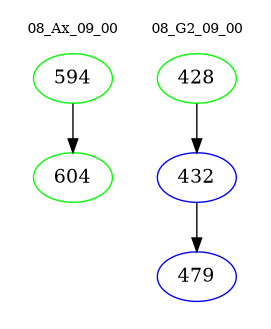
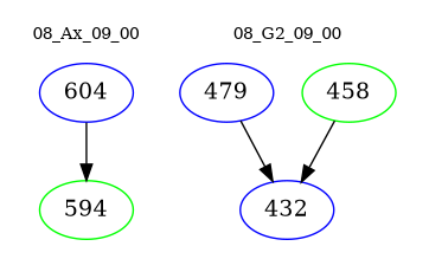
  digraph {
    node [color=blue]
    edge [color=black]
    n1 [color=green label=594]
-   n2 [color=green label=604]
-   n3 [color=green label=428]
+   n2 [label=604]
+   n3 [color=green label=458]
    n4 [label=432]
    n5 [label=479]
    subgraph cluster_1 {
      color=white
      fontsize=10
      label="08_Ax_09_00"
      n1
      n2
    }
    subgraph cluster_2 {
      color=white
      fontsize=10
      label="08_G2_09_00"
      n3
      n4
      n5
    }
-   n1 -> n2
+   n2 -> n1
    n3 -> n4
-   n4 -> n5
+   n5 -> n4
  }
